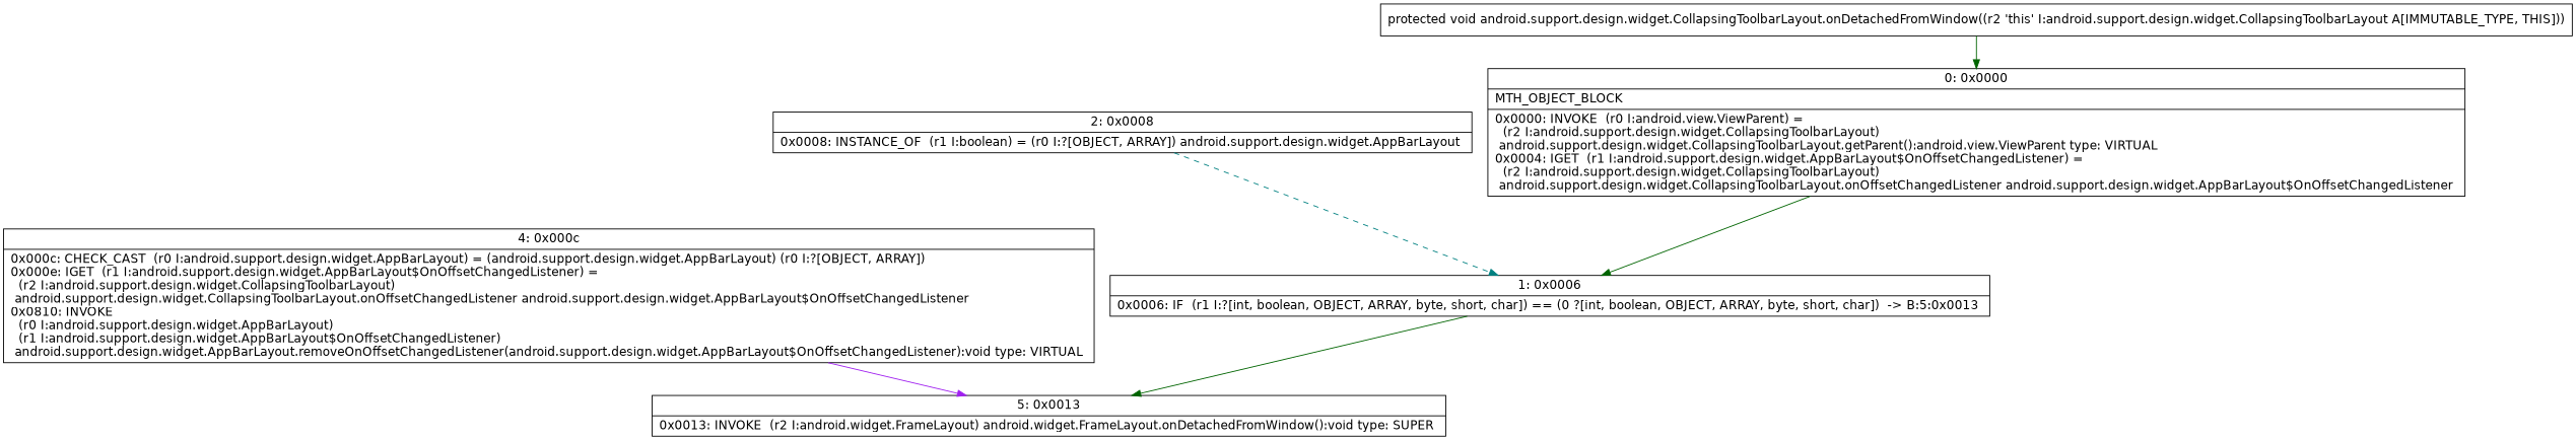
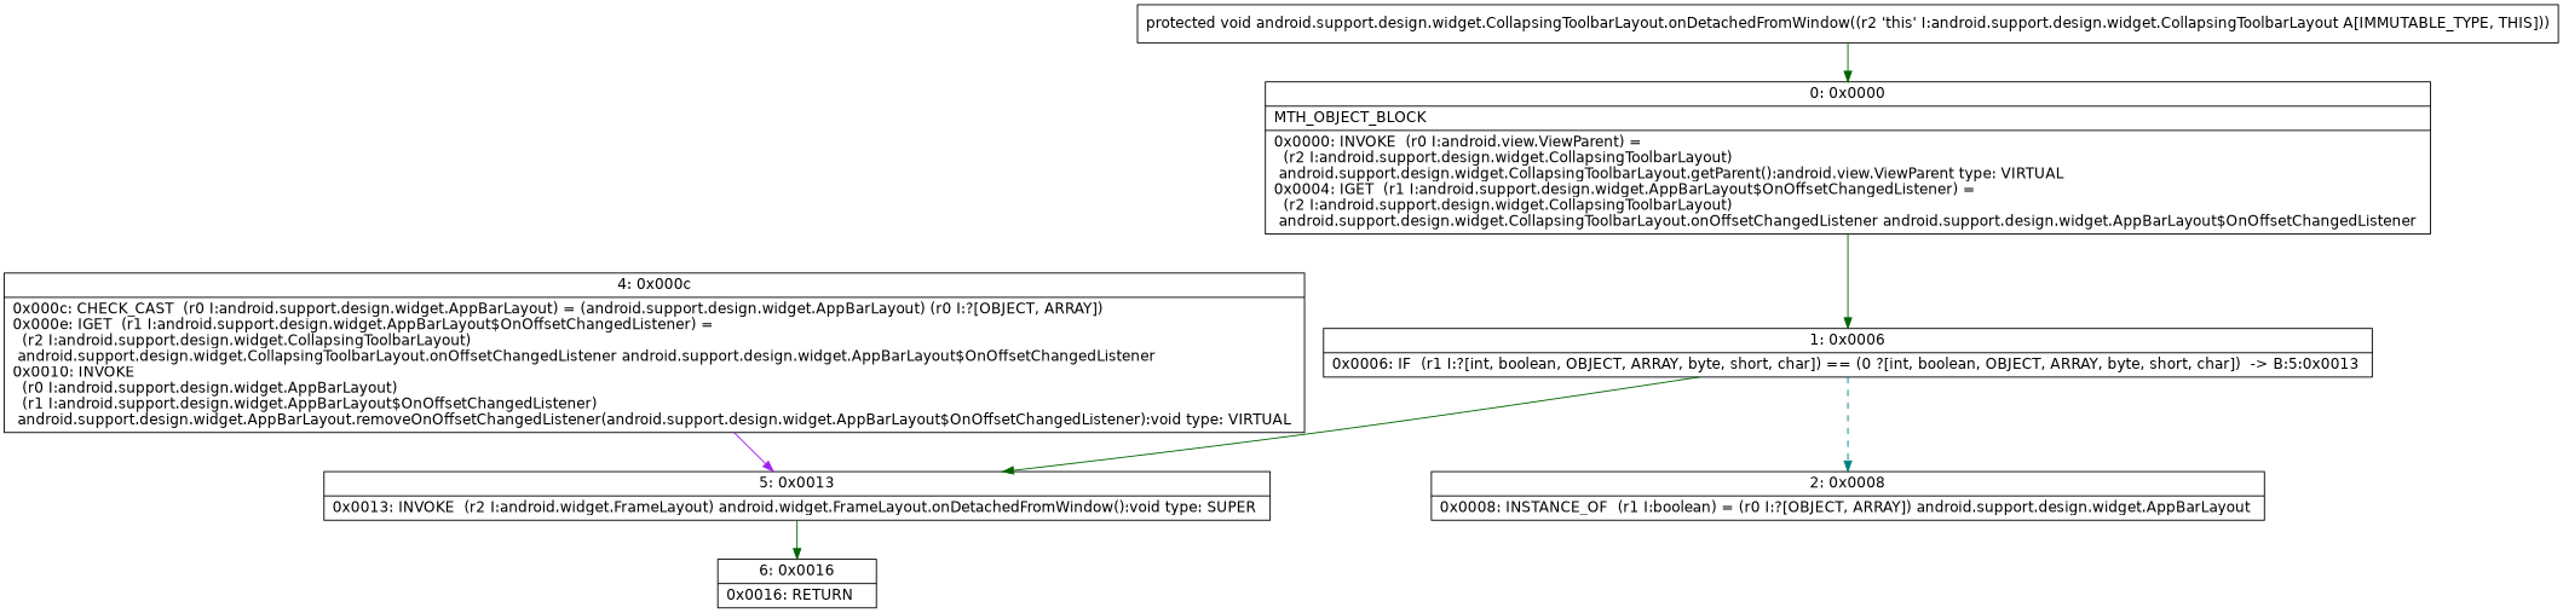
  digraph {
    fontname="DejaVu Sans"
    node [fontname="DejaVu Sans" shape=record]
    edge [color=darkgreen fontname="DejaVu Sans"]
    n1 [label="{0\:\ 0x0000|MTH_OBJECT_BLOCK\l|0x0000: INVOKE  (r0 I:android.view.ViewParent) = \l  (r2 I:android.support.design.widget.CollapsingToolbarLayout)\l android.support.design.widget.CollapsingToolbarLayout.getParent():android.view.ViewParent type: VIRTUAL \l0x0004: IGET  (r1 I:android.support.design.widget.AppBarLayout$OnOffsetChangedListener) = \l  (r2 I:android.support.design.widget.CollapsingToolbarLayout)\l android.support.design.widget.CollapsingToolbarLayout.onOffsetChangedListener android.support.design.widget.AppBarLayout$OnOffsetChangedListener \l}"]
    n2 [label="{1\:\ 0x0006|0x0006: IF  (r1 I:?[int, boolean, OBJECT, ARRAY, byte, short, char]) == (0 ?[int, boolean, OBJECT, ARRAY, byte, short, char])  \-\> B:5:0x0013 \l}"]
    n3 [label="{2\:\ 0x0008|0x0008: INSTANCE_OF  (r1 I:boolean) = (r0 I:?[OBJECT, ARRAY]) android.support.design.widget.AppBarLayout \l}"]
    n4 [label="{5\:\ 0x0013|0x0013: INVOKE  (r2 I:android.widget.FrameLayout) android.widget.FrameLayout.onDetachedFromWindow():void type: SUPER \l}"]
-   n6 [label="{4\:\ 0x000c|0x000c: CHECK_CAST  (r0 I:android.support.design.widget.AppBarLayout) = (android.support.design.widget.AppBarLayout) (r0 I:?[OBJECT, ARRAY]) \l0x000e: IGET  (r1 I:android.support.design.widget.AppBarLayout$OnOffsetChangedListener) = \l  (r2 I:android.support.design.widget.CollapsingToolbarLayout)\l android.support.design.widget.CollapsingToolbarLayout.onOffsetChangedListener android.support.design.widget.AppBarLayout$OnOffsetChangedListener \l0x0810: INVOKE  \l  (r0 I:android.support.design.widget.AppBarLayout)\l  (r1 I:android.support.design.widget.AppBarLayout$OnOffsetChangedListener)\l android.support.design.widget.AppBarLayout.removeOnOffsetChangedListener(android.support.design.widget.AppBarLayout$OnOffsetChangedListener):void type: VIRTUAL \l}"]
+   n5 [label="{6\:\ 0x0016|0x0016: RETURN   \l}"]
+   n6 [label="{4\:\ 0x000c|0x000c: CHECK_CAST  (r0 I:android.support.design.widget.AppBarLayout) = (android.support.design.widget.AppBarLayout) (r0 I:?[OBJECT, ARRAY]) \l0x000e: IGET  (r1 I:android.support.design.widget.AppBarLayout$OnOffsetChangedListener) = \l  (r2 I:android.support.design.widget.CollapsingToolbarLayout)\l android.support.design.widget.CollapsingToolbarLayout.onOffsetChangedListener android.support.design.widget.AppBarLayout$OnOffsetChangedListener \l0x0010: INVOKE  \l  (r0 I:android.support.design.widget.AppBarLayout)\l  (r1 I:android.support.design.widget.AppBarLayout$OnOffsetChangedListener)\l android.support.design.widget.AppBarLayout.removeOnOffsetChangedListener(android.support.design.widget.AppBarLayout$OnOffsetChangedListener):void type: VIRTUAL \l}"]
    n7 [label="{protected void android.support.design.widget.CollapsingToolbarLayout.onDetachedFromWindow((r2 'this' I:android.support.design.widget.CollapsingToolbarLayout A[IMMUTABLE_TYPE, THIS])) }"]
    n1 -> n2
-   n3 -> n2 [color=teal style=dashed]
+   n2 -> n3 [color=teal style=dashed]
    n2 -> n4
+   n4 -> n5
    n6 -> n4 [color=purple]
    n7 -> n1
  }
